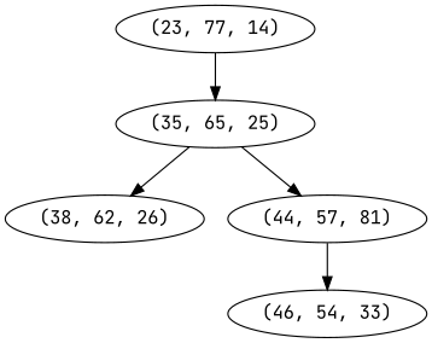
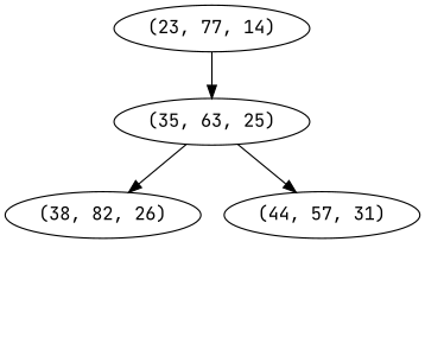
  digraph {
    fontname="JetBrains Mono"
    node [fontname="JetBrains Mono"]
    edge [fontname="JetBrains Mono"]
    "(23, 77, 14)"
-   "(35, 65, 25)"
-   "(38, 62, 26)"
-   "(44, 57, 31)" [label="(44, 57, 81)"]
-   "(46, 54, 33)"
+   "(35, 65, 25)" [label="(35, 63, 25)"]
+   "(38, 62, 26)" [label="(38, 82, 26)"]
+   "(44, 57, 31)"
    "(23, 77, 14)" -> "(35, 65, 25)"
    "(35, 65, 25)" -> "(38, 62, 26)"
    "(35, 65, 25)" -> "(44, 57, 31)"
-   "(44, 57, 31)" -> "(46, 54, 33)"
  }
